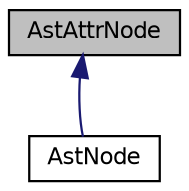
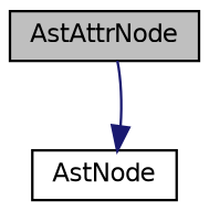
  digraph {
    node [color=black fontname=Helvetica fontsize=10 shape=record style=filled]
    n1 [fillcolor=grey75 fontcolor=black height=0.2 label=AstAttrNode width=0.4]
    n2 [fillcolor=white height=0.2 label=AstNode width=0.4]
-   n1 -> n2 [color=midnightblue dir=back fontname=Helvetica fontsize=10 labelfontname=Helvetica labelfontsize=10 style=solid]
+   n2 -> n1 [color=midnightblue dir=back fontname=Helvetica fontsize=10 labelfontname=Helvetica labelfontsize=10 style=solid]
  }
